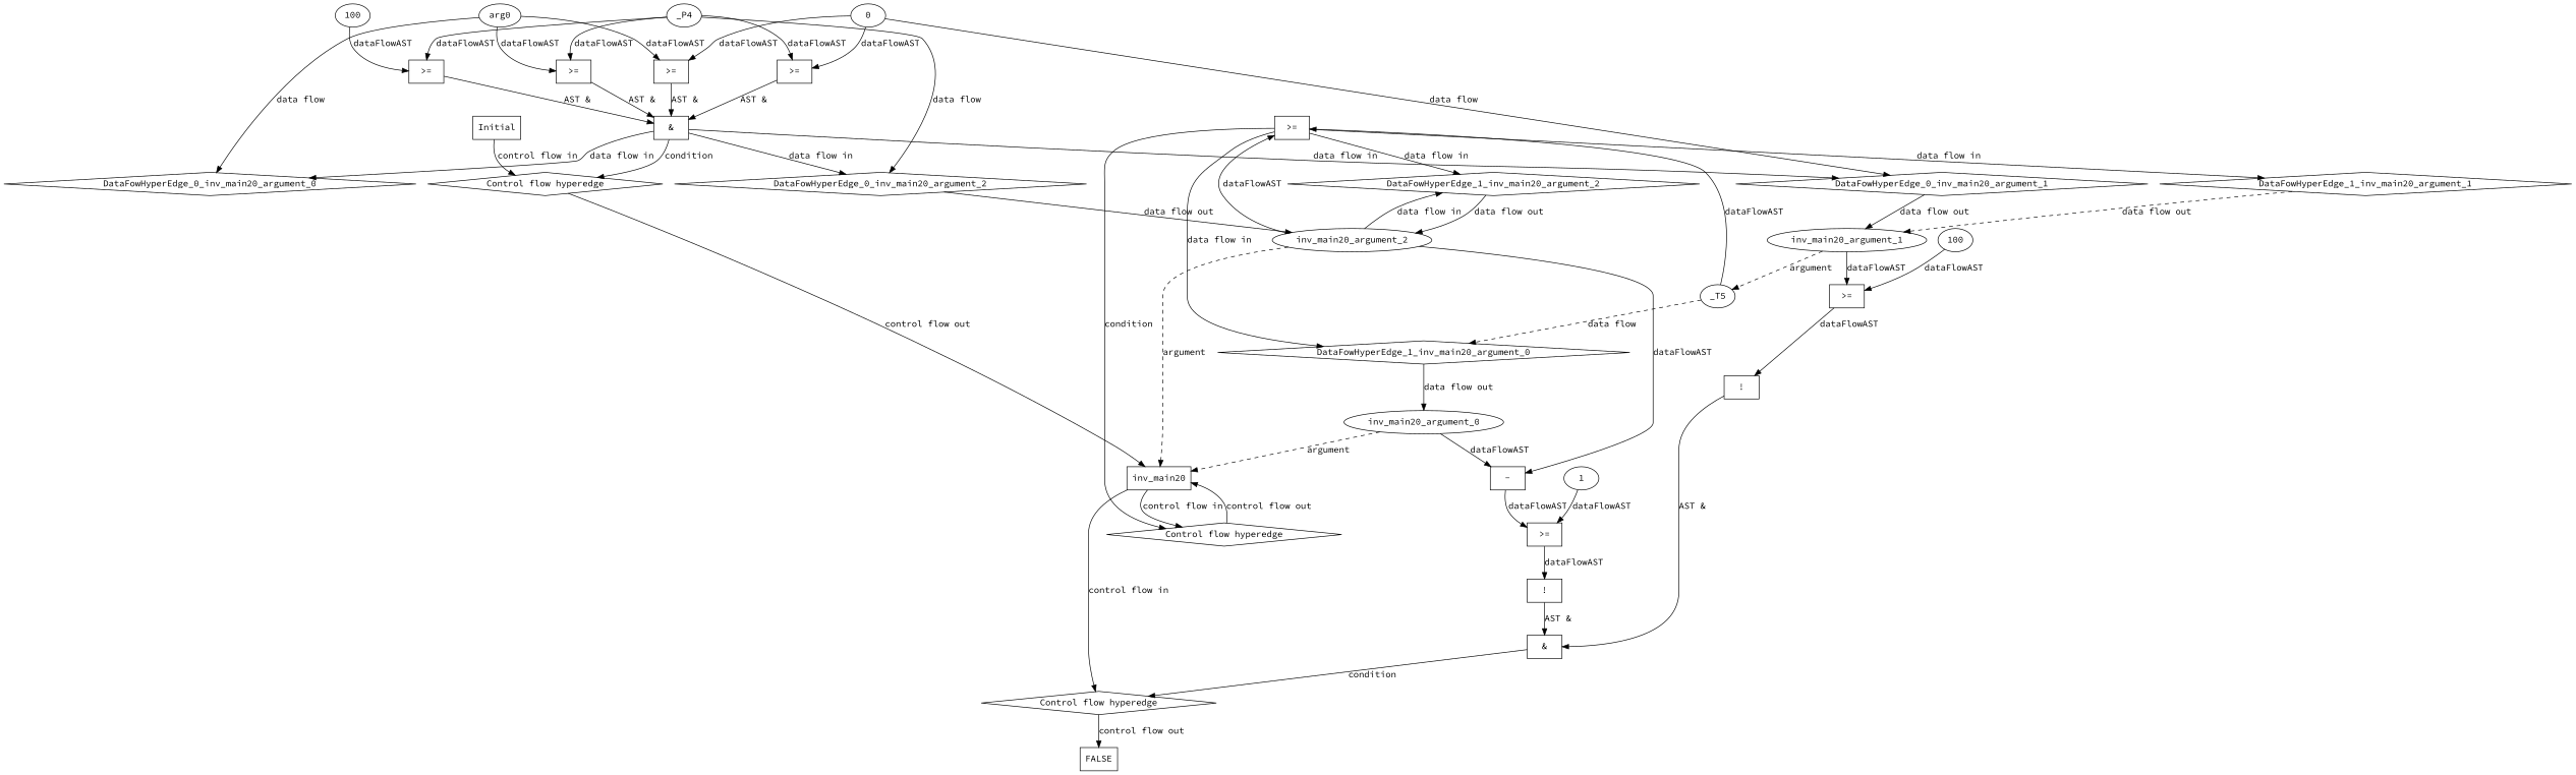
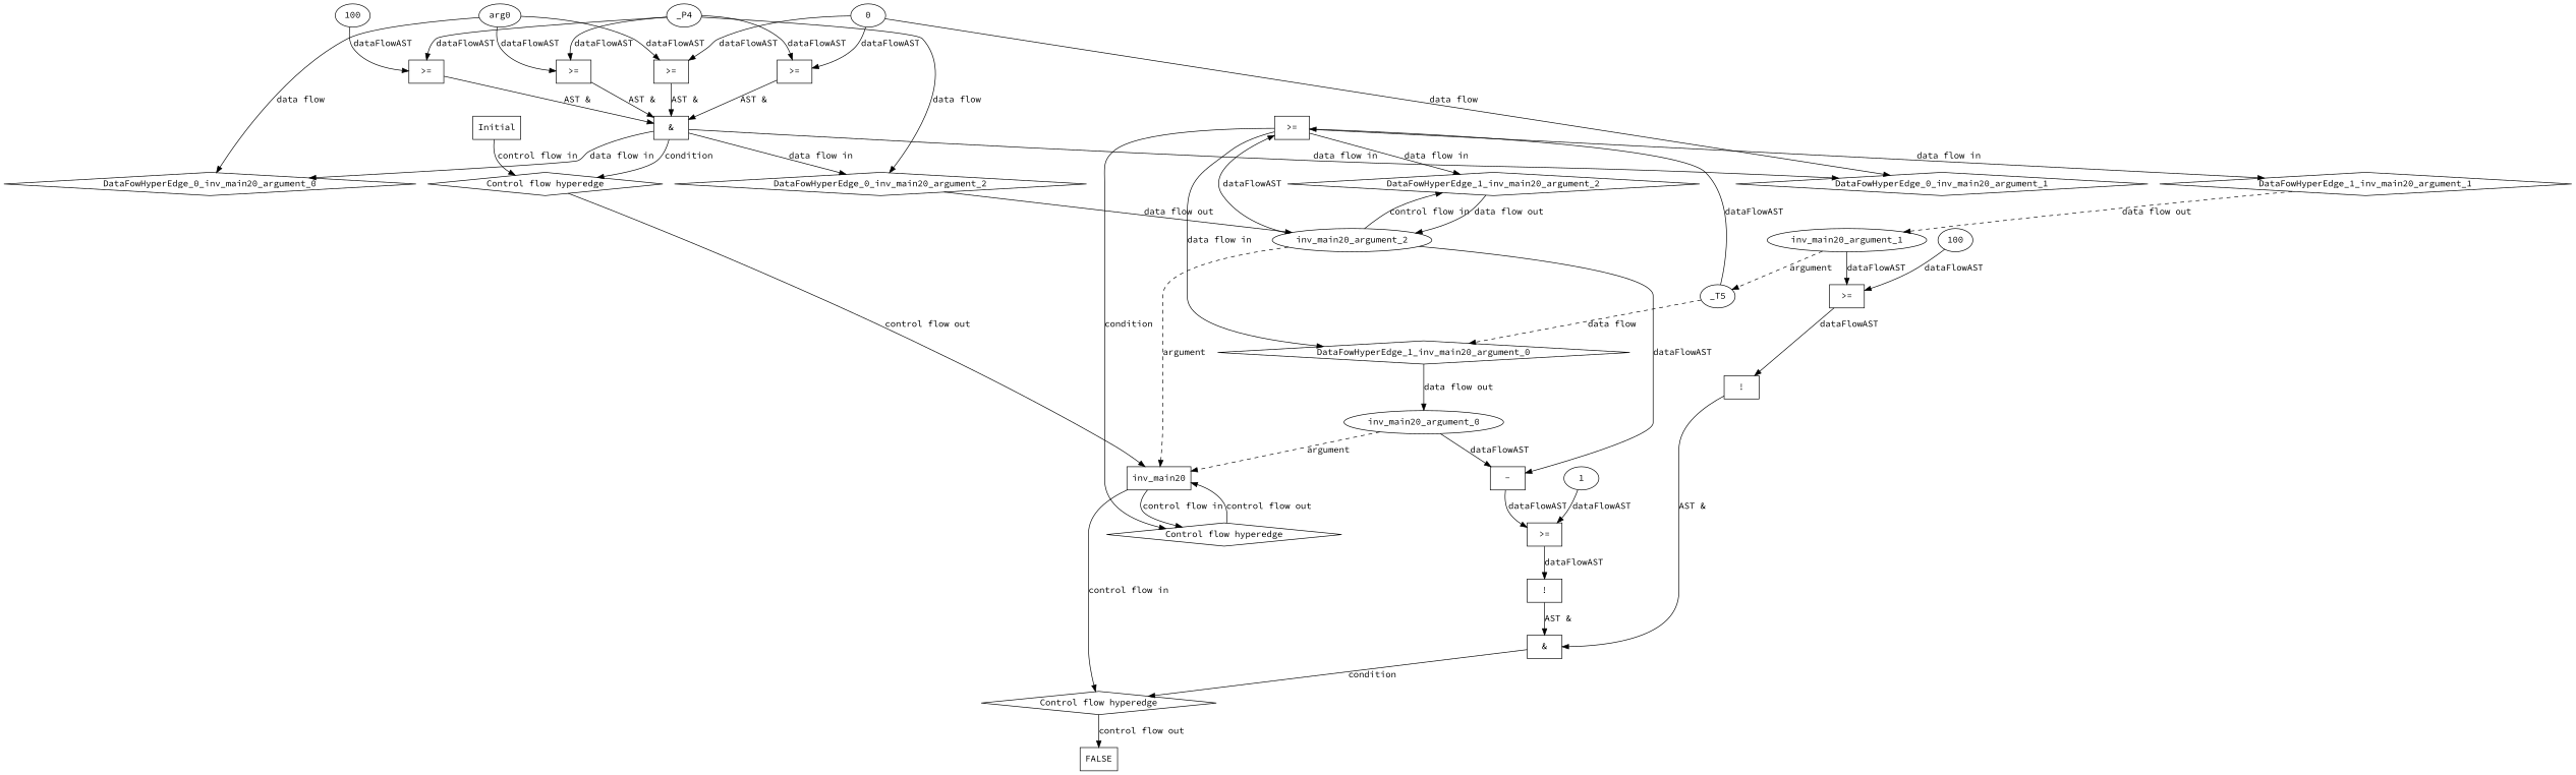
  digraph {
    fontname="Source Code Pro"
    node [fontname="Source Code Pro" shape=rect]
    edge [fontname="Source Code Pro"]
    n1 [label=inv_main20 nodeName=inv_main20]
    n2 [label="Control flow hyperedge" nodeName=ControlFowHyperEdge_1 shape=diamond]
    n3 [label="Control flow hyperedge" nodeName=ControlFowHyperEdge_2 shape=diamond]
    n4 [label=FALSE nodeName=FALSE]
    n5 [label=Initial nodeName=Initial]
    n6 [label="Control flow hyperedge" nodeName=ControlFowHyperEdge_0 shape=diamond]
    n7 [label=inv_main20_argument_0 nodeName=argument0 shape=oval]
    n8 [label="-" nodeName=xxxFALSE___inv_main20_2xxxguard1_node_2]
    n9 [label=">=" nodeName=xxxFALSE___inv_main20_2xxxguard1_node_1]
    n10 [label=inv_main20_argument_1 nodeName=argument1 shape=oval]
    n11 [label=">=" nodeName=xxxFALSE___inv_main20_2xxxguard_0_node_1]
    n12 [label=_T5 nodeName=xxxinv_main20___inv_main20_1xxxdataFlow_0_node_0 shape=""]
    n13 [label="!" nodeName=xxxFALSE___inv_main20_2xxxguard_0_node_0]
    n14 [label=inv_main20_argument_2 nodeName=argument2 shape=oval]
    n15 [label=">=" nodeName=xxxinv_main20___inv_main20_1xxxguard_0_node_0]
    n16 [label=DataFowHyperEdge_1_inv_main20_argument_2 nodeName=DataFowHyperEdge_1_inv_main20_argument_2 shape=diamond]
    n17 [label=DataFowHyperEdge_1_inv_main20_argument_0 nodeName=DataFowHyperEdge_1_inv_main20_argument_0 shape=diamond]
    n18 [label=DataFowHyperEdge_1_inv_main20_argument_1 nodeName=DataFowHyperEdge_1_inv_main20_argument_1 shape=diamond]
    n19 [label="&" nodeName=xxxinv_main20___Initial_0xxx_and]
    n20 [label=DataFowHyperEdge_0_inv_main20_argument_0 nodeName=DataFowHyperEdge_0_inv_main20_argument_0 shape=diamond]
    n21 [label=DataFowHyperEdge_0_inv_main20_argument_1 nodeName=DataFowHyperEdge_0_inv_main20_argument_1 shape=diamond]
    n22 [label=DataFowHyperEdge_0_inv_main20_argument_2 nodeName=DataFowHyperEdge_0_inv_main20_argument_2 shape=diamond]
    n23 [label=">=" nodeName=xxxinv_main20___Initial_0xxxguard_0_node_0]
    n24 [label=_P4 nodeName=xxxinv_main20___Initial_0xxxdataFlow2_node_0 shape=""]
    n25 [label=">=" nodeName=xxxinv_main20___Initial_0xxxguard1_node_0]
    n26 [label=">=" nodeName=xxxinv_main20___Initial_0xxxguard3_node_0]
    n27 [label=0 nodeName=xxxinv_main20___Initial_0xxxdataFlow1_node_0 shape=""]
    n28 [label=">=" nodeName=xxxinv_main20___Initial_0xxxguard2_node_0]
    n29 [label=100 nodeName=xxxinv_main20___Initial_0xxxguard1_node_1 shape=""]
    n30 [label=arg0 nodeName=xxxinv_main20___Initial_0xxxdataFlow_0_node_0 shape=""]
    n31 [label="&" nodeName=xxxFALSE___inv_main20_2xxx_and]
    n32 [label=100 nodeName=xxxFALSE___inv_main20_2xxxguard_0_node_2 shape=""]
    n33 [label="!" nodeName=xxxFALSE___inv_main20_2xxxguard1_node_0]
    n34 [label=1 nodeName=xxxFALSE___inv_main20_2xxxguard1_node_5 shape=""]
    n1 -> n2 [label="control flow in"]
    n1 -> n3 [label="control flow in"]
    n2 -> n1 [label="control flow out"]
    n3 -> n4 [label="control flow out"]
    n5 -> n6 [label="control flow in"]
    n6 -> n1 [label="control flow out"]
    n7 -> n1 [label=argument style=dashed]
    n7 -> n8 [label=dataFlowAST]
    n8 -> n9 [label=dataFlowAST]
    n9 -> n33 [label=dataFlowAST]
    n10 -> n11 [label=dataFlowAST]
    n10 -> n12 [label=argument style=dashed]
    n11 -> n13 [label=dataFlowAST]
    n12 -> n15 [label=dataFlowAST]
    n12 -> n17 [label="data flow" style=dashed]
    n13 -> n31 [label="AST &"]
    n14 -> n1 [label=argument style=dashed]
    n14 -> n8 [label=dataFlowAST]
    n14 -> n15 [label=dataFlowAST]
-   n14 -> n16 [label="data flow in"]
+   n14 -> n16 [label="control flow in"]
    n15 -> n2 [label=condition]
    n15 -> n16 [label="data flow in"]
    n15 -> n17 [label="data flow in"]
    n15 -> n18 [label="data flow in"]
    n16 -> n14 [label="data flow out"]
    n17 -> n7 [label="data flow out"]
    n18 -> n10 [label="data flow out" style=dashed]
    n19 -> n6 [label=condition]
    n19 -> n20 [label="data flow in"]
    n19 -> n21 [label="data flow in"]
    n19 -> n22 [label="data flow in"]
-   n21 -> n10 [label="data flow out"]
    n22 -> n14 [label="data flow out"]
    n23 -> n19 [label="AST &"]
    n24 -> n22 [label="data flow"]
    n24 -> n23 [label=dataFlowAST]
    n24 -> n25 [label=dataFlowAST]
    n24 -> n26 [label=dataFlowAST]
    n25 -> n19 [label="AST &"]
    n26 -> n19 [label="AST &"]
    n27 -> n21 [label="data flow"]
    n27 -> n23 [label=dataFlowAST]
    n27 -> n28 [label=dataFlowAST]
    n28 -> n19 [label="AST &"]
    n29 -> n25 [label=dataFlowAST]
    n30 -> n20 [label="data flow"]
    n30 -> n26 [label=dataFlowAST]
    n30 -> n28 [label=dataFlowAST]
    n31 -> n3 [label=condition]
    n32 -> n11 [label=dataFlowAST]
    n33 -> n31 [label="AST &"]
    n34 -> n9 [label=dataFlowAST]
  }
